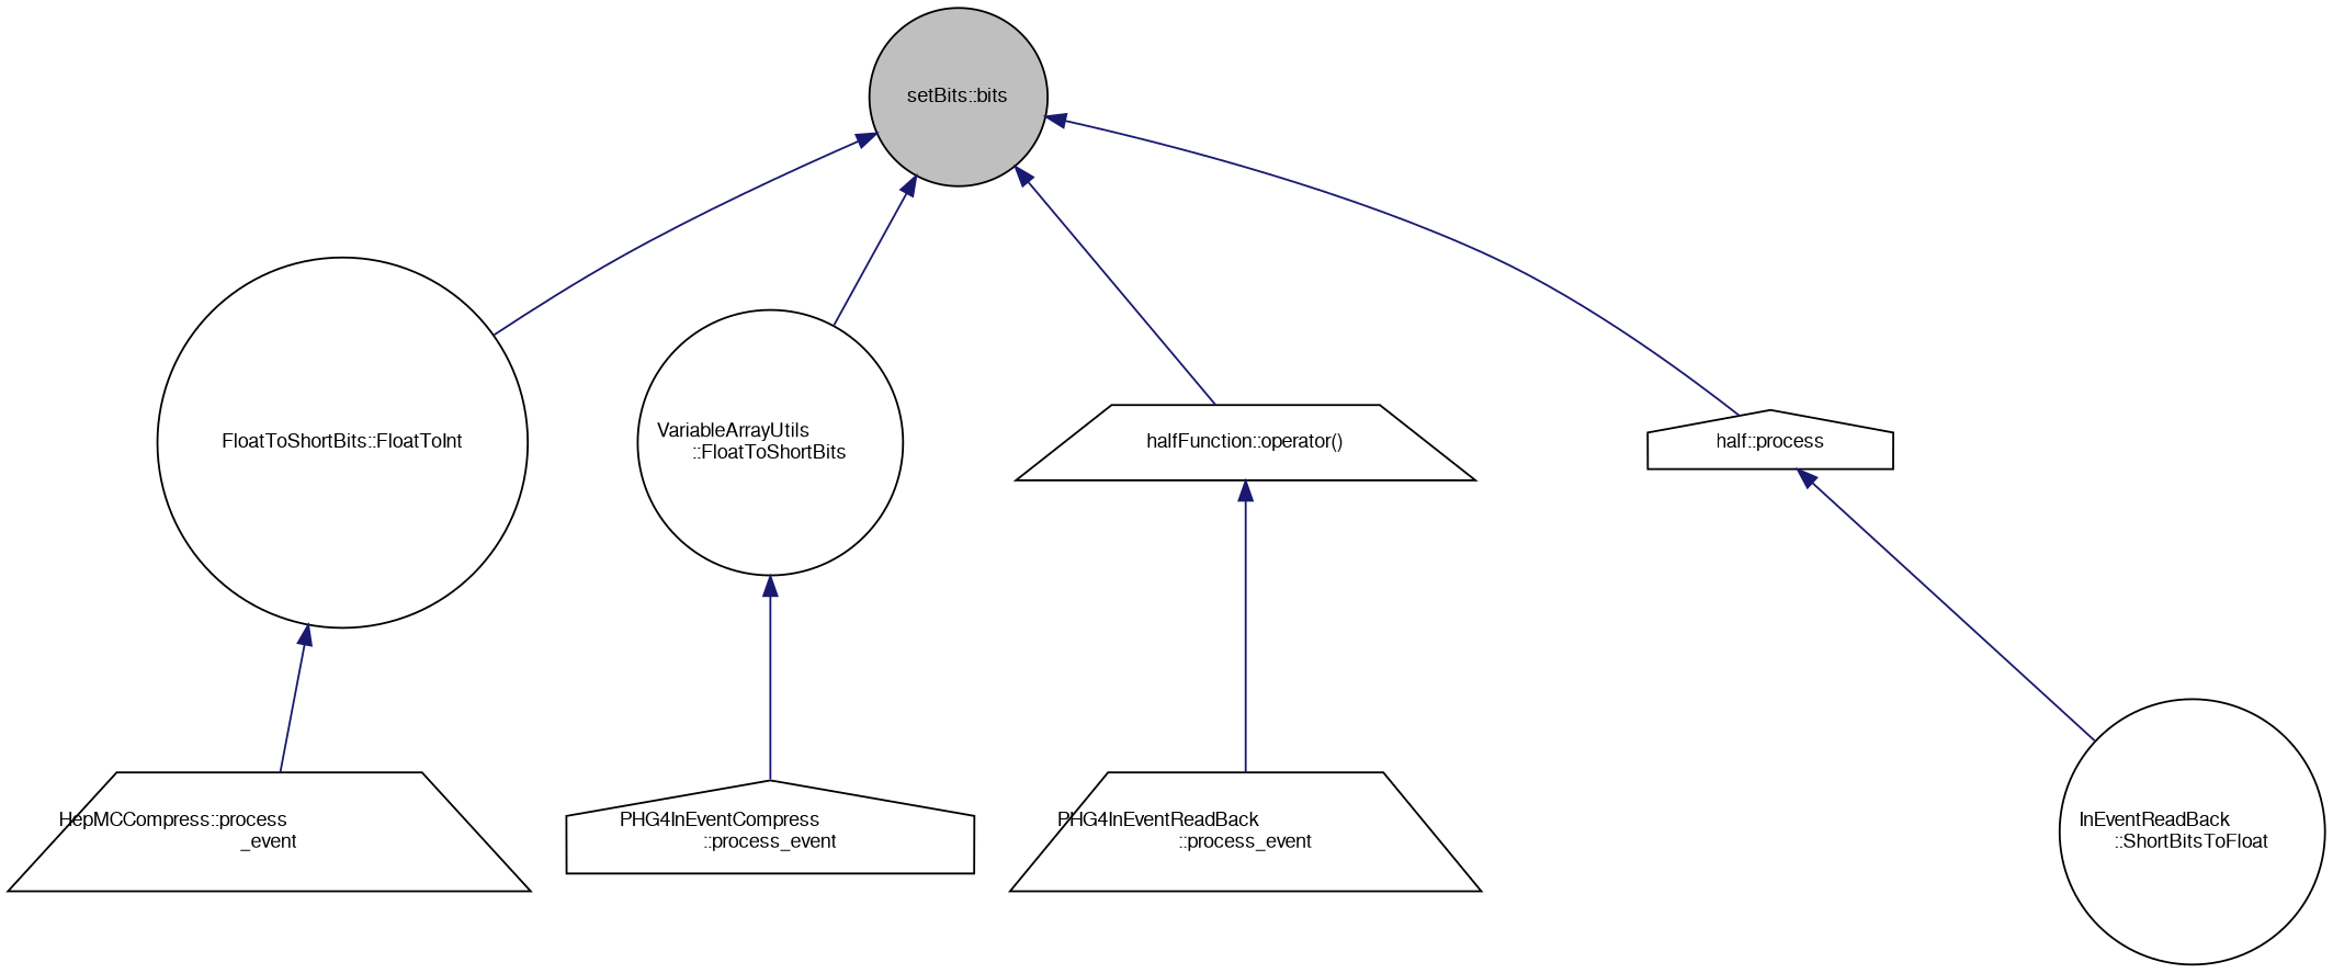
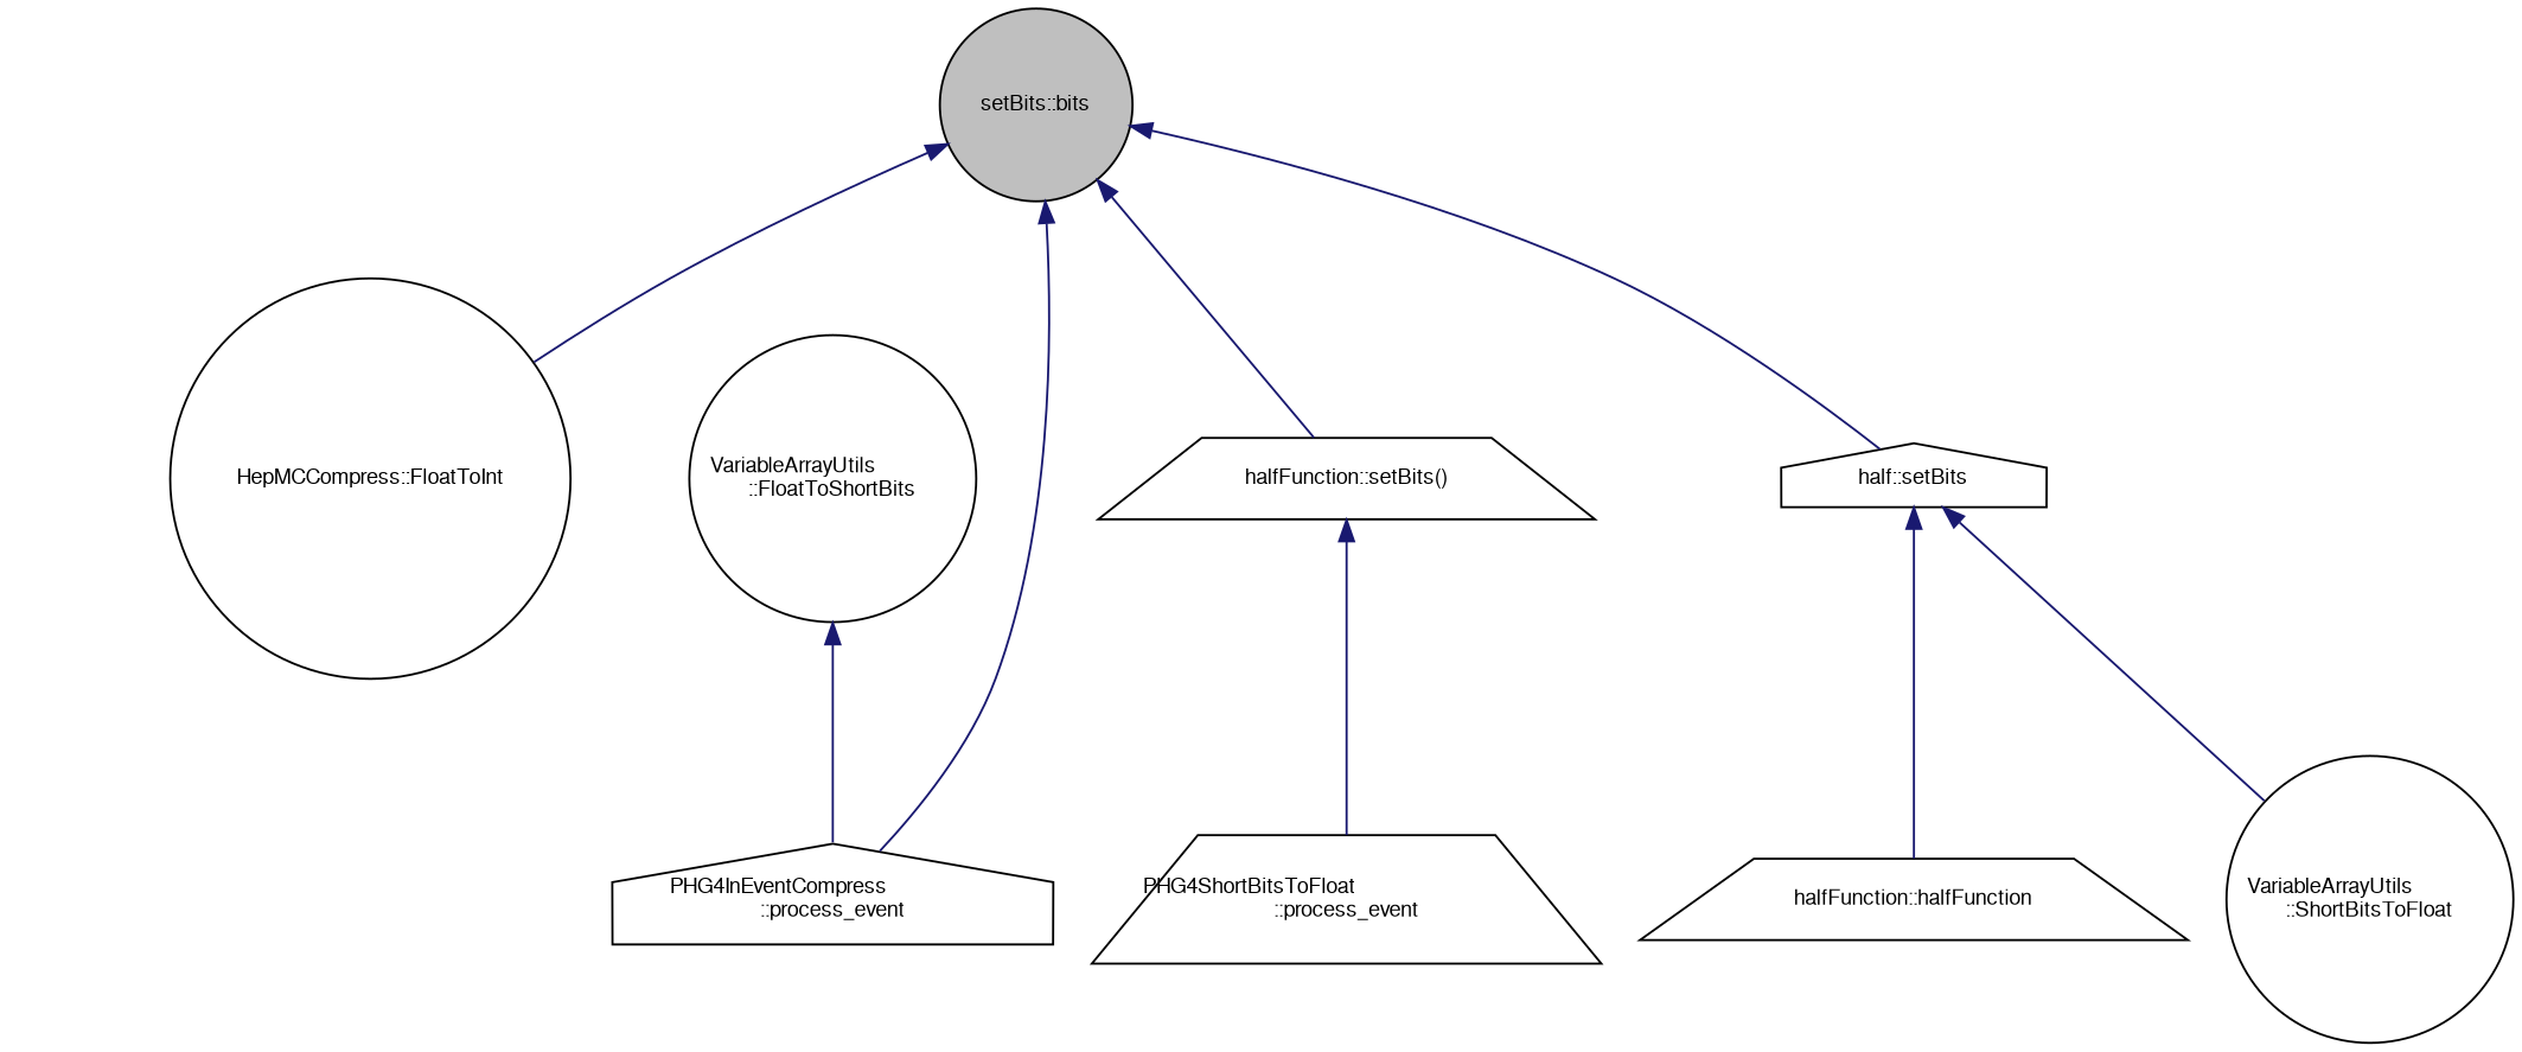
  digraph {
    rankdir=TB
    node [color=black fontname=FreeSans fontsize=10 shape=circle]
    edge [color=midnightblue dir=back fontname=FreeSans fontsize=10 labelfontname=FreeSans labelfontsize=10 style=solid]
    n1 [fillcolor=grey75 fontcolor=black height=0.2 label="setBits::bits" style=filled width=0.4]
-   n2 [height=0.2 label="FloatToShortBits::FloatToInt" width=0.4]
+   n2 [height=0.2 label="HepMCCompress::FloatToInt" width=0.4]
    n3 [height=0.2 label="VariableArrayUtils\l::FloatToShortBits" width=0.4]
-   n4 [height=0.2 label="halfFunction::operator()" shape=trapezium width=0.4]
-   n5 [height=0.2 label="half::process" shape=house width=0.4]
-   n6 [height=0.2 label="HepMCCompress::process\l_event" shape=trapezium width=0.4]
+   n4 [height=0.2 label="halfFunction::setBits()" shape=trapezium width=0.4]
+   n5 [height=0.2 label="half::setBits" shape=house width=0.4]
    n7 [height=0.2 label="PHG4InEventCompress\l::process_event" shape=house width=0.4]
-   n8 [height=0.2 label="PHG4InEventReadBack\l::process_event" shape=trapezium width=0.4]
-   n10 [height=0.2 label="InEventReadBack\l::ShortBitsToFloat" width=0.4]
+   n8 [height=0.2 label="PHG4ShortBitsToFloat\l::process_event" shape=trapezium width=0.4]
+   n9 [height=0.2 label="halfFunction::halfFunction" shape=trapezium width=0.4]
+   n10 [height=0.2 label="VariableArrayUtils\l::ShortBitsToFloat" width=0.4]
    n1 -> n2
-   n1 -> n3
+   n1 -> n7
    n1 -> n4
    n1 -> n5
-   n2 -> n6
    n3 -> n7
    n4 -> n8
+   n5 -> n9
    n5 -> n10
  }
